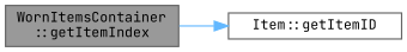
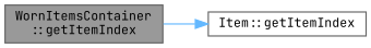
  digraph {
    rankdir=LR
    fontname="JetBrains Mono"
    node [fontname="JetBrains Mono" fontsize=10 shape=box style=filled]
    n1 [color=gray40 fillcolor=grey60 fontcolor=black height=0.2 label="WornItemsContainer\l::getItemIndex" width=0.4]
-   n2 [color=grey40 fillcolor=white height=0.2 label="Item::getItemID" width=0.4]
+   n2 [color=grey40 fillcolor=white height=0.2 label="Item::getItemIndex" width=0.4]
    n1 -> n2 [color=steelblue1 fontname="JetBrains Mono" fontsize=10 labelfontname=Helvetica labelfontsize=10 style=solid]
  }
